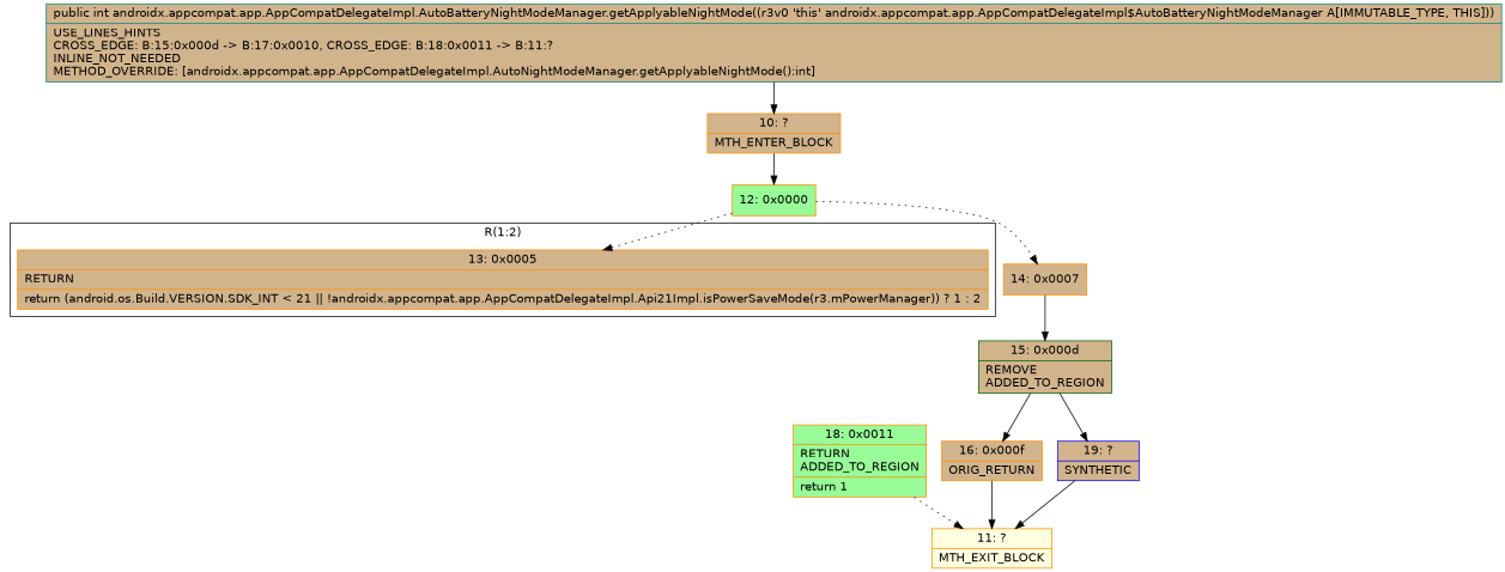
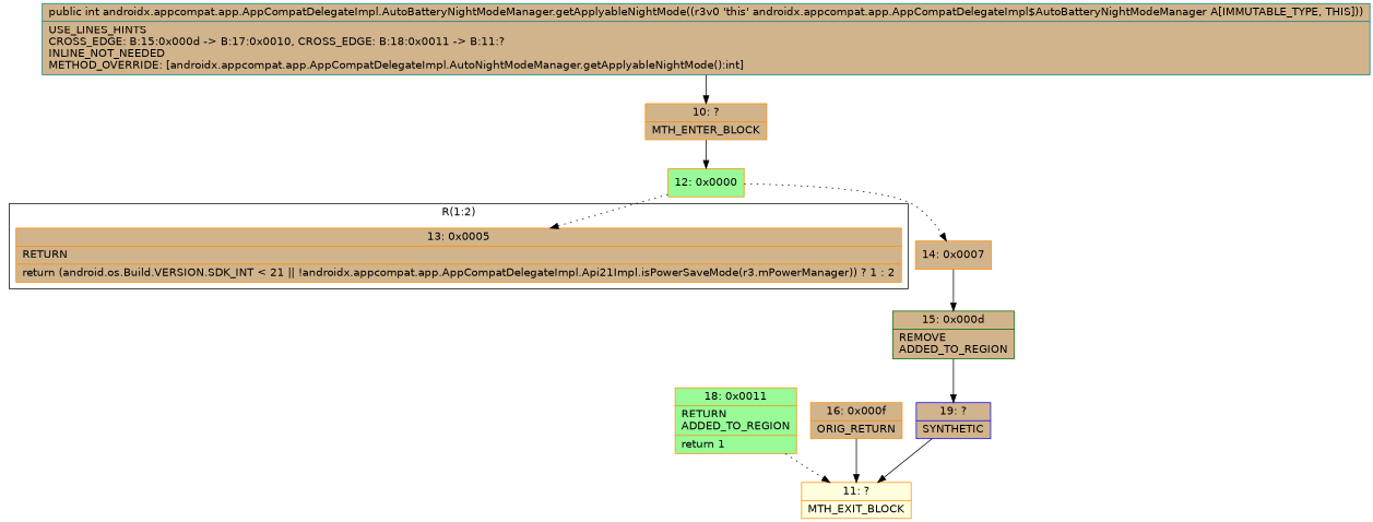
  digraph {
    fontname="DejaVu Sans"
    node [color=darkorange fillcolor=tan fontname="DejaVu Sans" shape=record style=filled]
    edge [fontname="DejaVu Sans" style=solid]
    n1 [label="{13\:\ 0x0005|RETURN\l|return (android.os.Build.VERSION.SDK_INT \< 21 \|\| !androidx.appcompat.app.AppCompatDelegateImpl.Api21Impl.isPowerSaveMode(r3.mPowerManager)) ? 1 : 2\l}"]
    n2 [label="{14\:\ 0x0007}"]
    n3 [color=darkgreen label="{15\:\ 0x000d|REMOVE\lADDED_TO_REGION\l}"]
    n4 [fillcolor=palegreen label="{18\:\ 0x0011|RETURN\lADDED_TO_REGION\l|return 1\l}"]
    n5 [fillcolor=lightyellow label="{11\:\ ?|MTH_EXIT_BLOCK\l}"]
    n6 [label="{10\:\ ?|MTH_ENTER_BLOCK\l}"]
    n7 [fillcolor=palegreen label="{12\:\ 0x0000}"]
    n8 [label="{16\:\ 0x000f|ORIG_RETURN\l}"]
    n9 [color=blue label="{19\:\ ?|SYNTHETIC\l}"]
    n10 [color=teal label="{public int androidx.appcompat.app.AppCompatDelegateImpl.AutoBatteryNightModeManager.getApplyableNightMode((r3v0 'this' androidx.appcompat.app.AppCompatDelegateImpl$AutoBatteryNightModeManager A[IMMUTABLE_TYPE, THIS]))  | USE_LINES_HINTS\lCROSS_EDGE: B:15:0x000d \-\> B:17:0x0010, CROSS_EDGE: B:18:0x0011 \-\> B:11:?\lINLINE_NOT_NEEDED\lMETHOD_OVERRIDE: [androidx.appcompat.app.AppCompatDelegateImpl.AutoNightModeManager.getApplyableNightMode():int]\l}"]
    subgraph cluster_1 {
      label="R(1:2)"
      n1
    }
    n2 -> n3
-   n3 -> n8
    n3 -> n9
    n4 -> n5 [style=dotted]
    n6 -> n7
    n7 -> n1 [style=dotted]
    n7 -> n2 [style=dotted]
    n8 -> n5
    n9 -> n5
    n10 -> n6
  }
